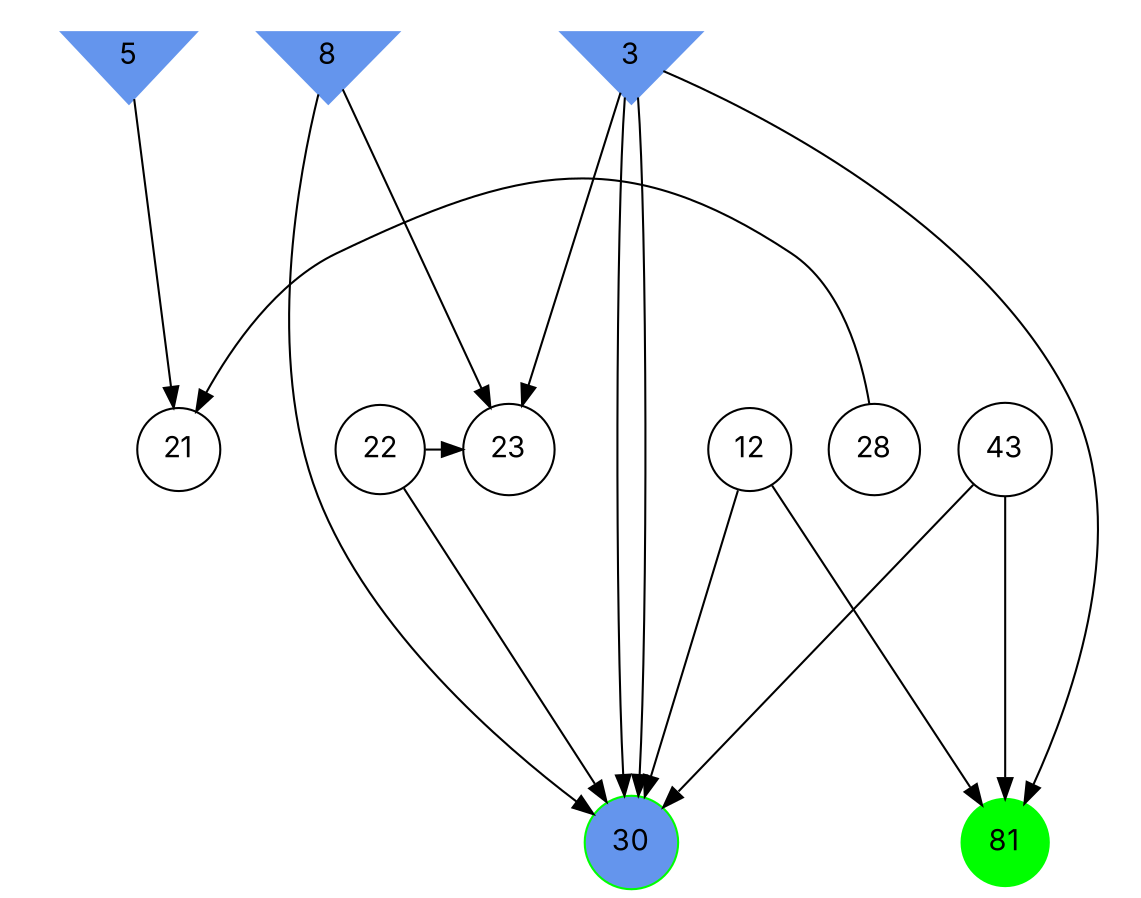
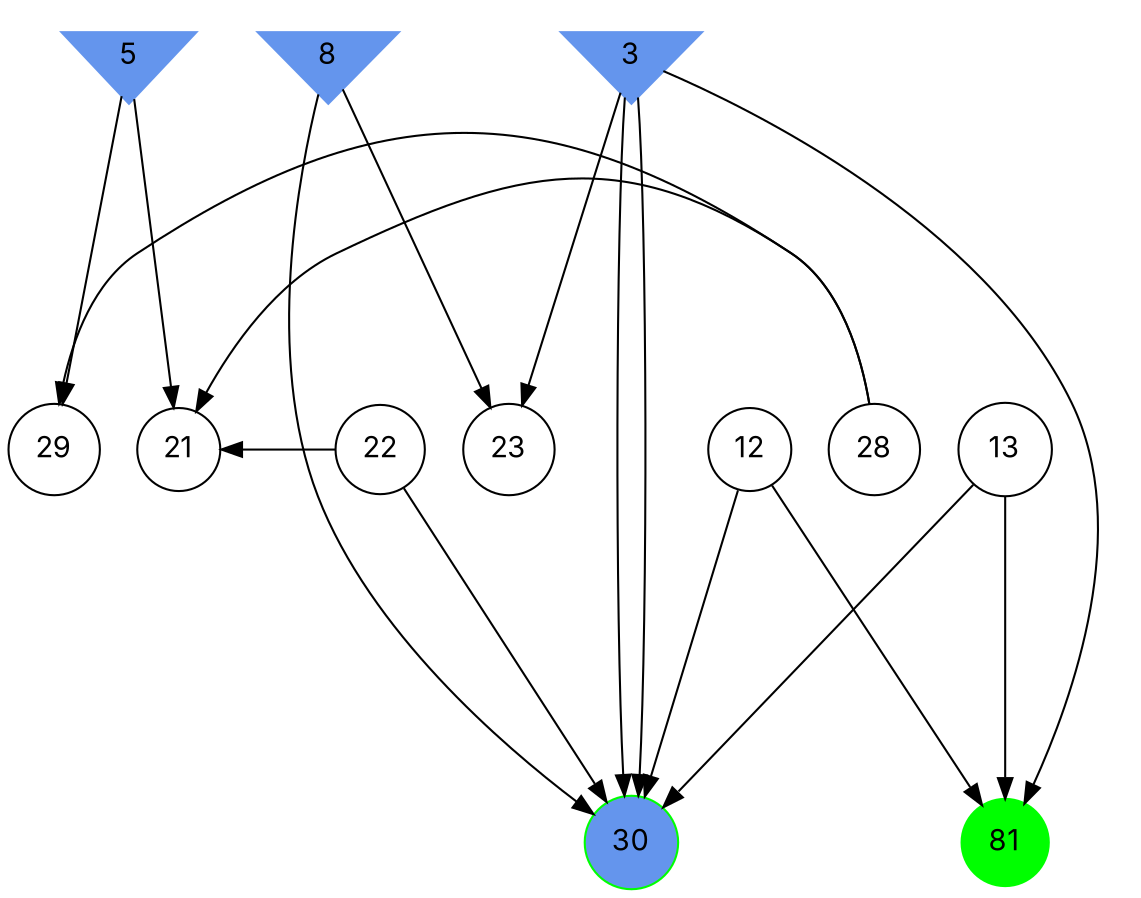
  digraph {
    fontname=Inter
    ranksep=2.0
    node [color=black fontname=Inter shape=circle]
    edge [fontname=Inter]
    5 [color=cornflowerblue shape=invtriangle style=filled]
    n2 [color=cornflowerblue label=3 shape=invtriangle style=filled]
    8 [color=cornflowerblue shape=invtriangle style=filled]
    12
-   13 [label=43]
+   13
    21
    22
    23
    28
+   29
    30 [color=green fillcolor=cornflowerblue style=filled]
    n12 [color=green label=81 style=filled]
    subgraph sub_1 {
      rank=same
      5
      n2
      8
    }
    subgraph sub_2 {
      rank=same
      12
      13
      21
      22
      23
      28
+     29
    }
    subgraph sub_3 {
      rank=same
      30
      n12
    }
    5 -> 21
+   5 -> 29
    n2 -> 23
    n2 -> 30
    n2 -> 30
    n2 -> n12
    8 -> 23
    8 -> 30
    12 -> 30
    12 -> n12
    13 -> 30
    13 -> n12
-   22 -> 23
+   22 -> 21
    22 -> 30
    28 -> 21
+   28 -> 29
  }
